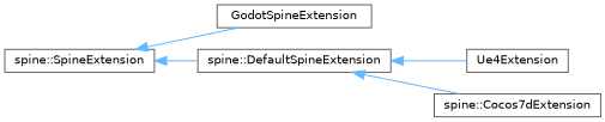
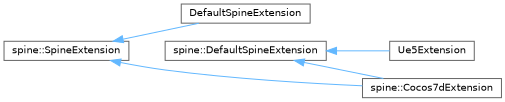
  digraph {
    rankdir=LR
    node [color=grey40 fillcolor=white fontname=Helvetica fontsize=10 shape=box style=filled]
    edge [color=steelblue1 dir=back fontname=Helvetica fontsize=10 labelfontname=Helvetica labelfontsize=10 style=solid]
    n1 [height=0.2 label="spine::SpineExtension" width=0.4]
-   n2 [height=0.2 label=GodotSpineExtension width=0.4]
+   n2 [height=0.2 label=DefaultSpineExtension width=0.4]
    n3 [height=0.2 label="spine::DefaultSpineExtension" width=0.4]
-   n4 [height=0.2 label=Ue4Extension width=0.4]
+   n4 [height=0.2 label=Ue5Extension width=0.4]
    n5 [height=0.2 label="spine::Cocos7dExtension" width=0.4]
    n1 -> n2
-   n1 -> n3
+   n1 -> n5
    n3 -> n4
    n3 -> n5
  }
